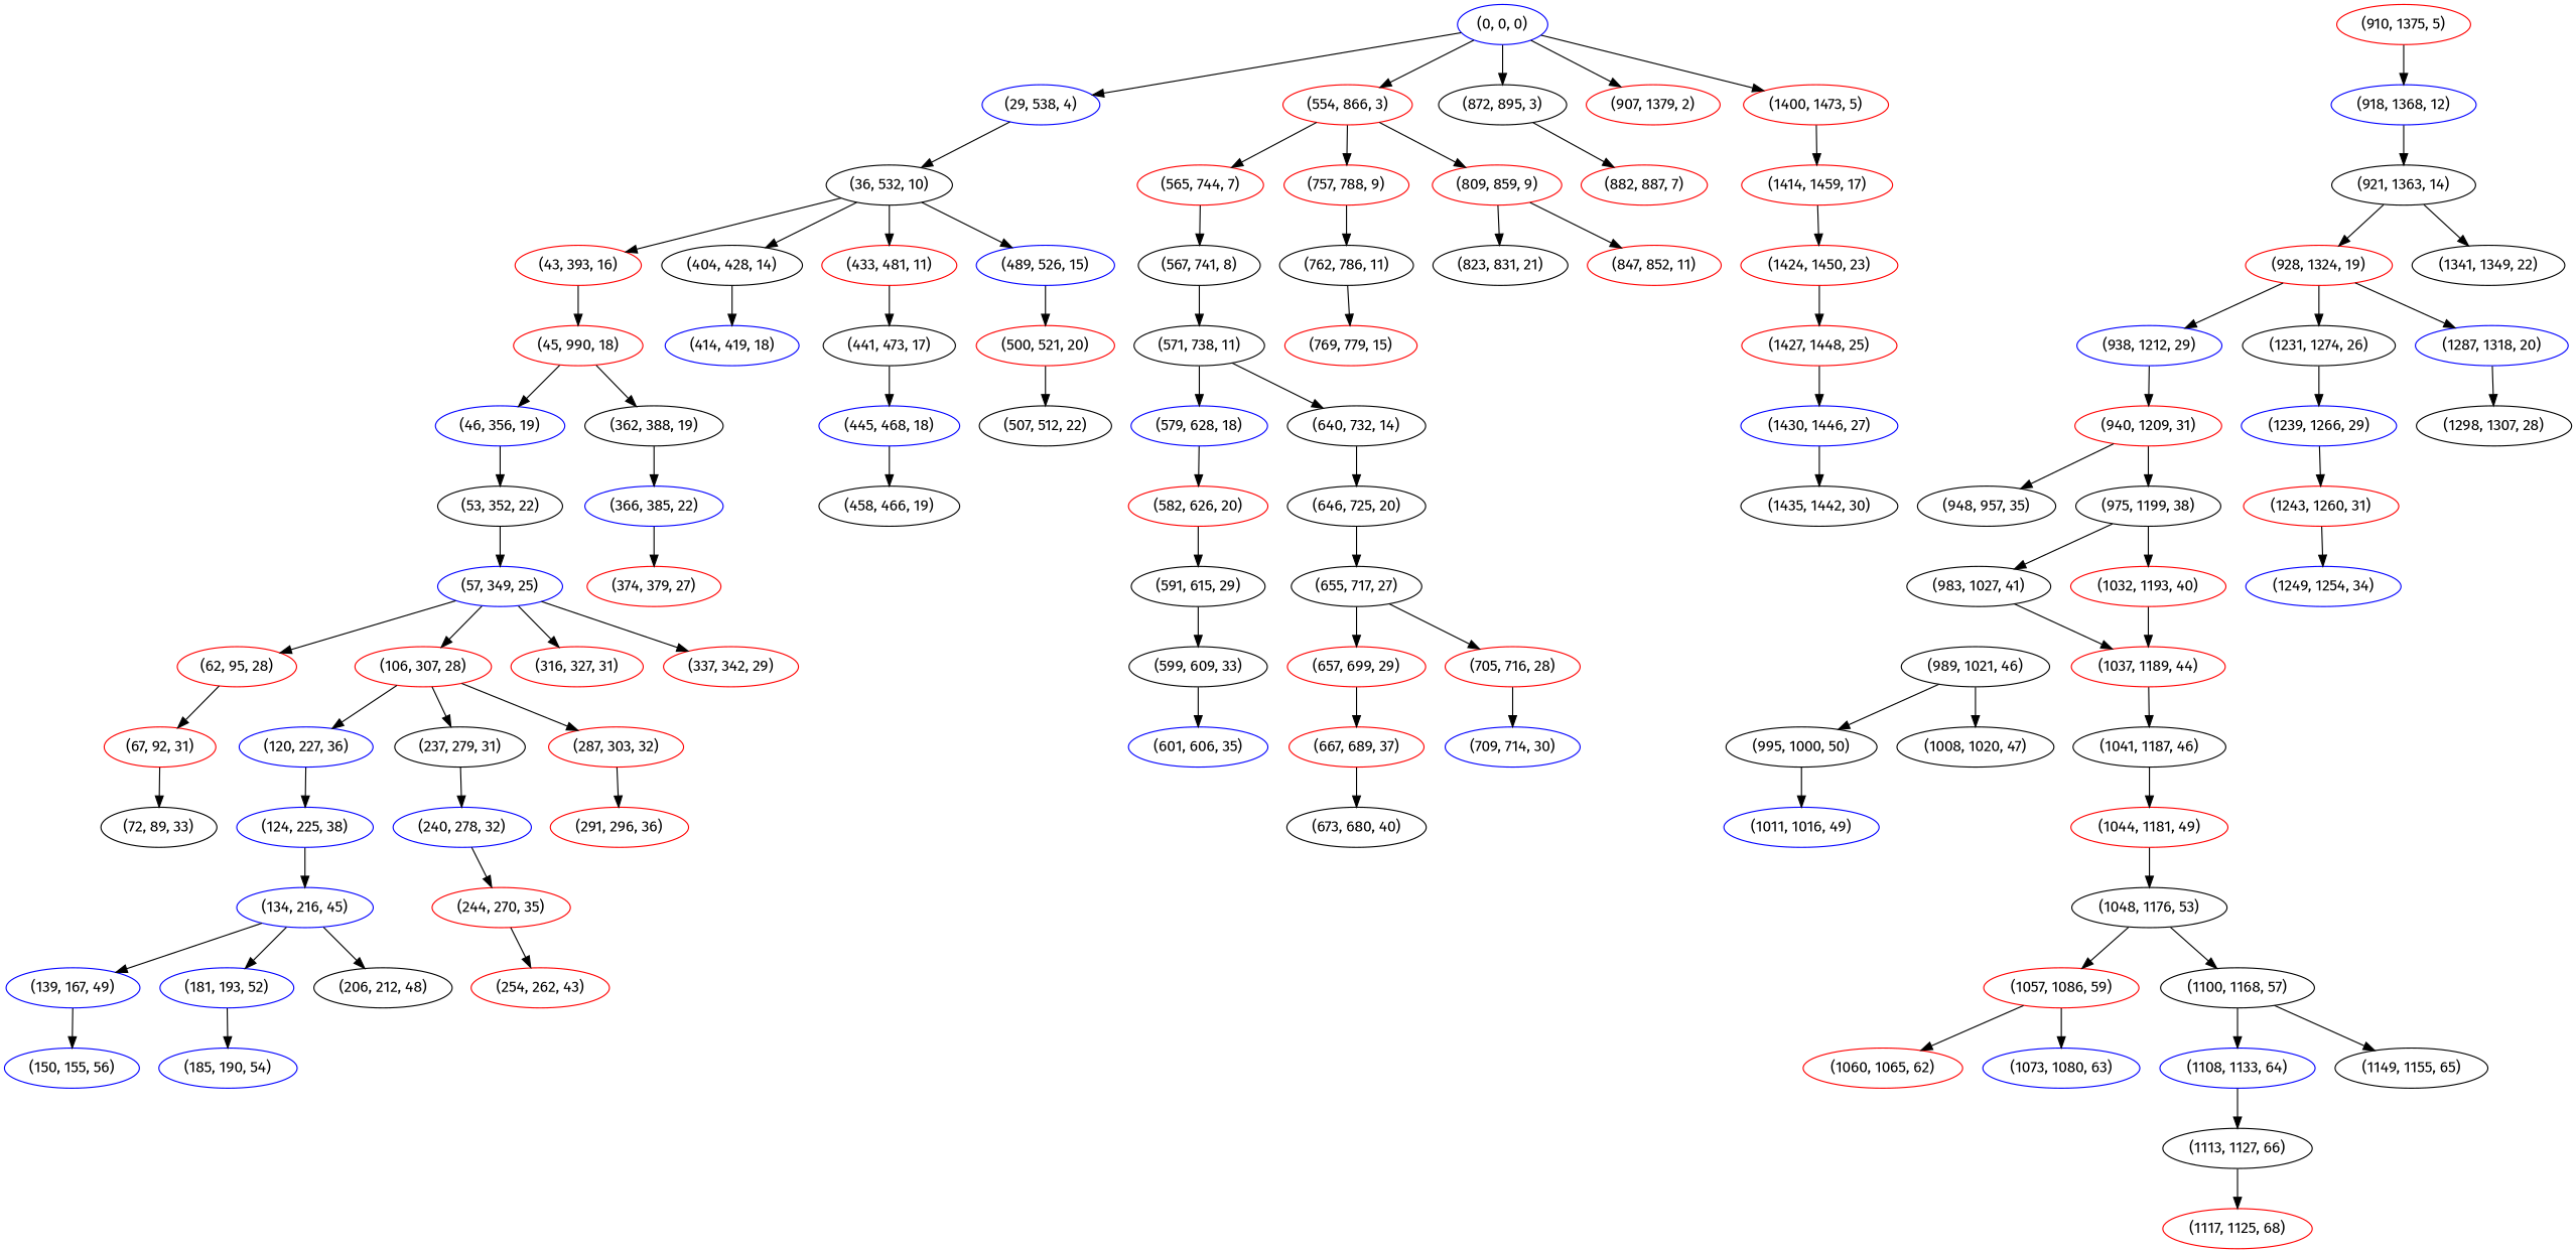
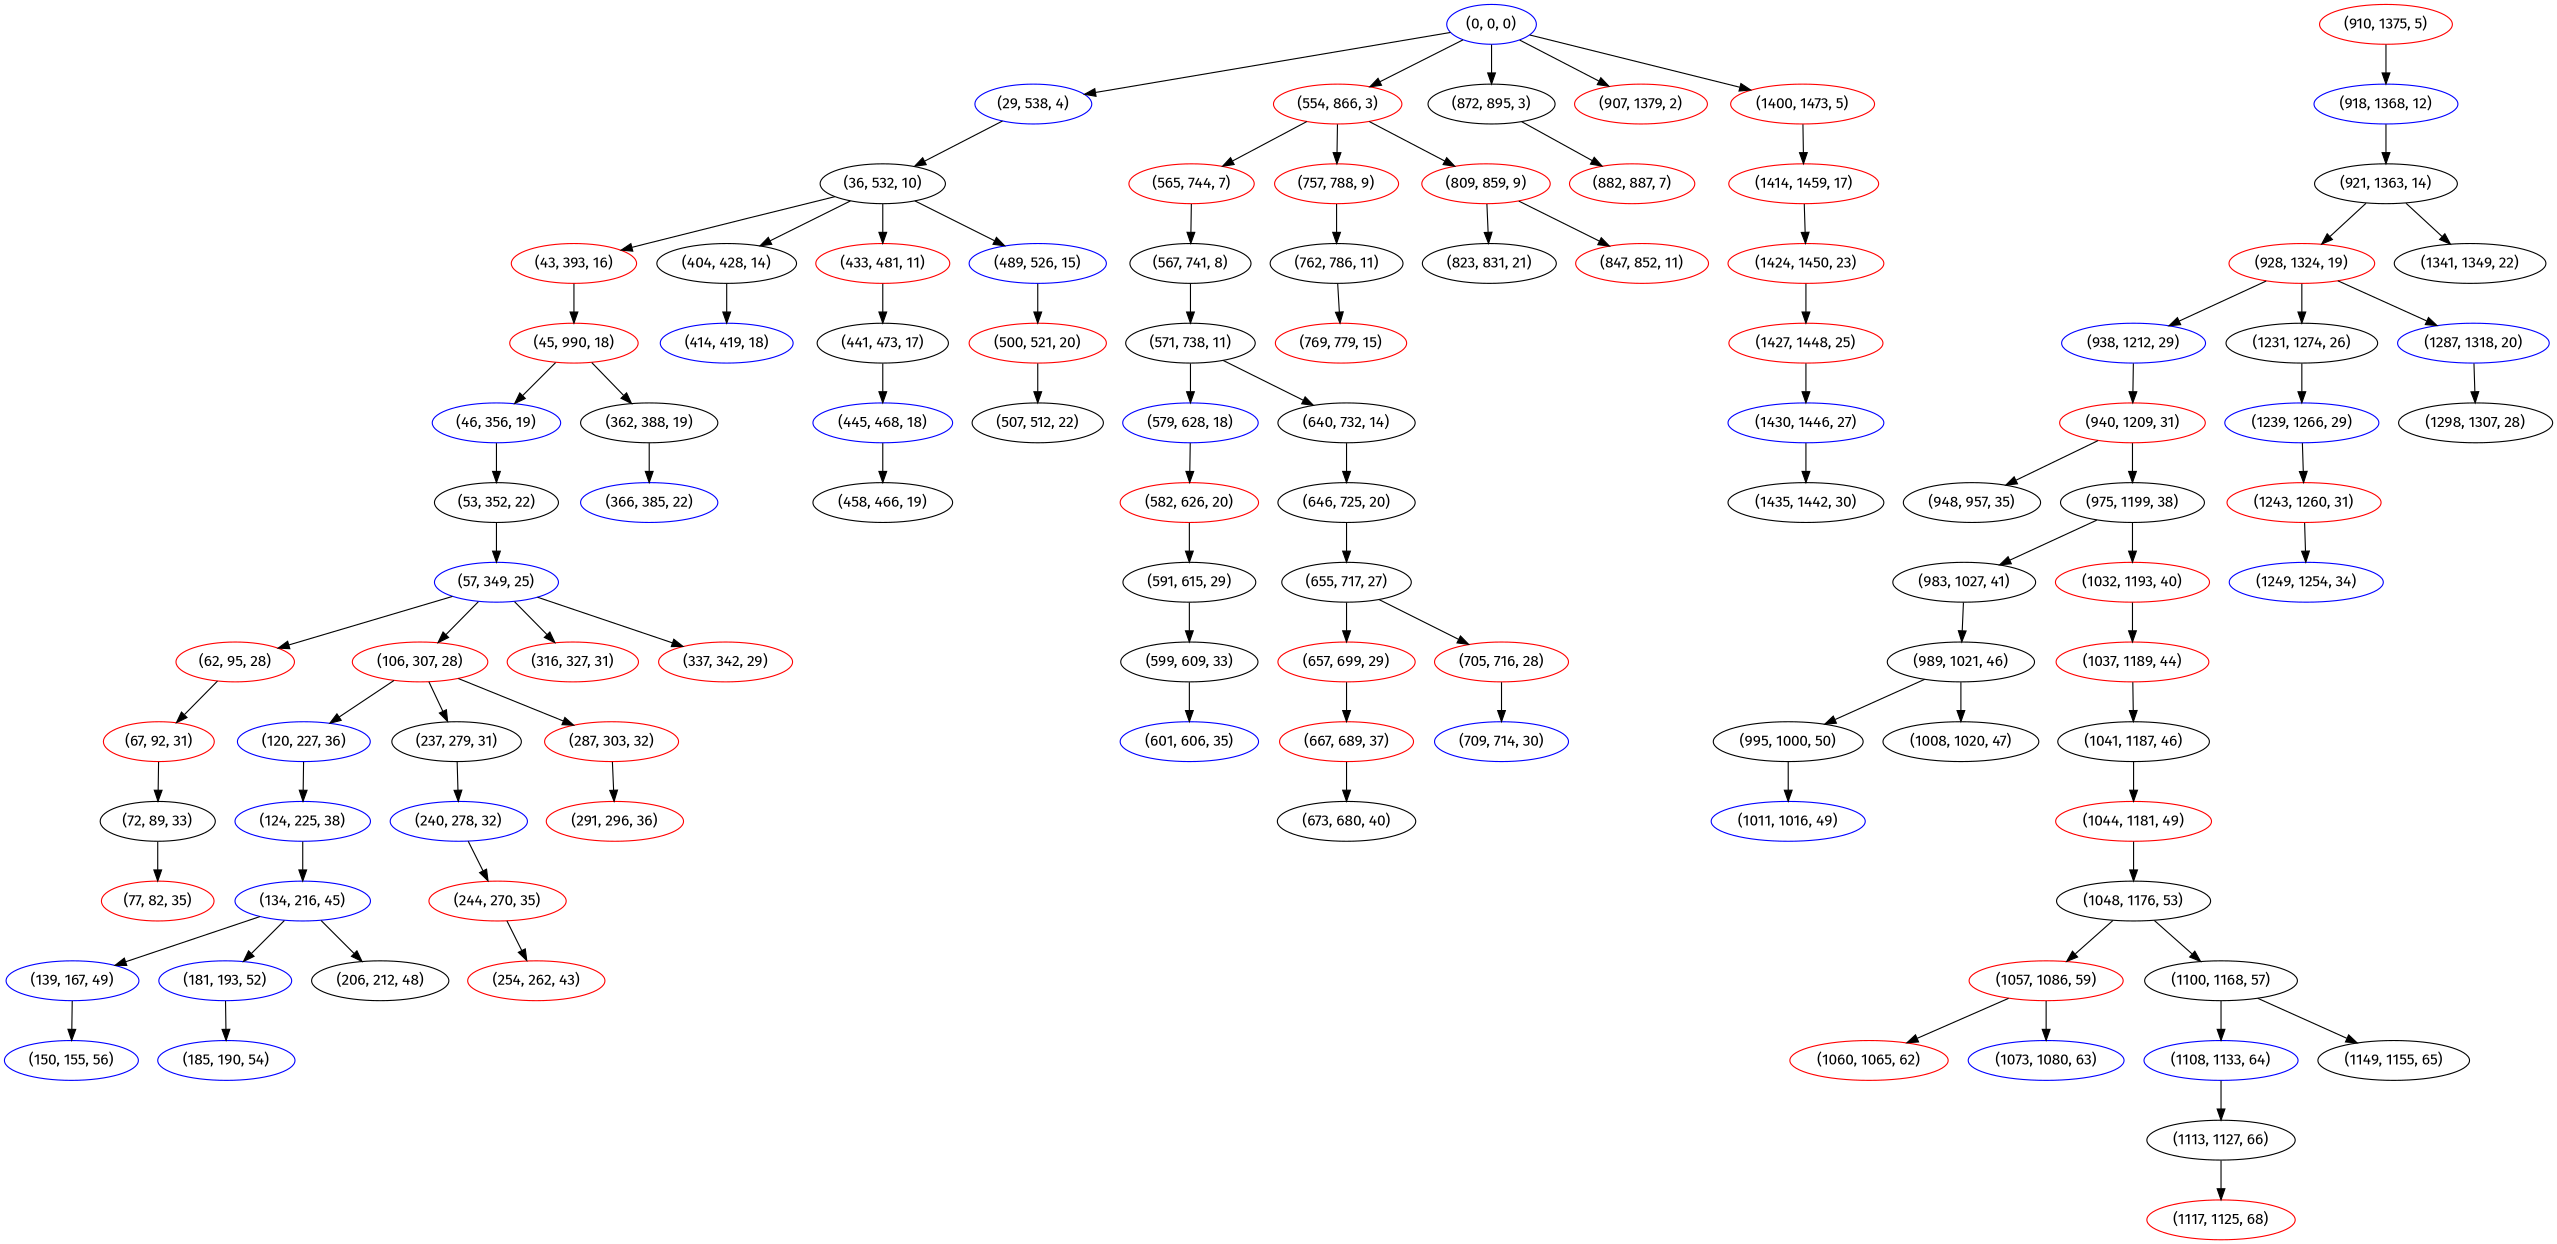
  digraph {
    fontname="Fira Sans"
    node [color=red fontname="Fira Sans"]
    edge [fontname="Fira Sans"]
    "(0, 0, 0)" [color=blue]
    "(29, 538, 4)" [color=blue]
    "(554, 866, 3)"
    "(872, 895, 3)" [color=black]
    "(907, 1379, 2)"
    "(1400, 1473, 5)"
    "(36, 532, 10)" [color=black]
    "(565, 744, 7)"
    "(757, 788, 9)"
    "(809, 859, 9)"
    "(882, 887, 7)"
    "(1414, 1459, 17)"
    "(43, 393, 16)"
    "(404, 428, 14)" [color=black]
    "(433, 481, 11)"
    "(489, 526, 15)" [color=blue]
    n17 [label="(45, 990, 18)"]
    "(414, 419, 18)" [color=blue]
    "(441, 473, 17)" [color=black]
    "(500, 521, 20)"
    "(46, 356, 19)" [color=blue]
    "(362, 388, 19)" [color=black]
    "(53, 352, 22)" [color=black]
    "(366, 385, 22)" [color=blue]
    "(57, 349, 25)" [color=blue]
    "(62, 95, 28)"
    "(106, 307, 28)"
    "(316, 327, 31)"
    "(337, 342, 29)"
    "(67, 92, 31)"
    "(120, 227, 36)" [color=blue]
    "(237, 279, 31)" [color=black]
    "(287, 303, 32)"
    "(72, 89, 33)" [color=black]
+   "(77, 82, 35)"
    "(124, 225, 38)" [color=blue]
    "(240, 278, 32)" [color=blue]
    "(291, 296, 36)"
    "(134, 216, 45)" [color=blue]
    "(139, 167, 49)" [color=blue]
    "(181, 193, 52)" [color=blue]
    "(206, 212, 48)" [color=black]
    "(150, 155, 56)" [color=blue]
    "(185, 190, 54)" [color=blue]
    "(244, 270, 35)"
    "(254, 262, 43)"
-   "(374, 379, 27)"
    "(445, 468, 18)" [color=blue]
    "(458, 466, 19)" [color=black]
    "(507, 512, 22)" [color=black]
    "(567, 741, 8)" [color=black]
    "(762, 786, 11)" [color=black]
    "(823, 831, 21)" [color=black]
    "(847, 852, 11)"
    "(571, 738, 11)" [color=black]
    "(579, 628, 18)" [color=blue]
    "(640, 732, 14)" [color=black]
    "(582, 626, 20)"
    "(646, 725, 20)" [color=black]
    "(591, 615, 29)" [color=black]
    "(599, 609, 33)" [color=black]
    "(601, 606, 35)" [color=blue]
    "(655, 717, 27)" [color=black]
    "(657, 699, 29)"
    "(705, 716, 28)"
    "(667, 689, 37)"
    "(709, 714, 30)" [color=blue]
    "(673, 680, 40)" [color=black]
    "(769, 779, 15)"
    "(918, 1368, 12)" [color=blue]
    "(910, 1375, 5)"
    "(921, 1363, 14)" [color=black]
    "(928, 1324, 19)"
    "(1341, 1349, 22)" [color=black]
    "(938, 1212, 29)" [color=blue]
    "(1231, 1274, 26)" [color=black]
    "(1287, 1318, 20)" [color=blue]
    "(940, 1209, 31)"
    "(1239, 1266, 29)" [color=blue]
    "(1298, 1307, 28)" [color=black]
    "(948, 957, 35)" [color=black]
    "(975, 1199, 38)" [color=black]
    "(983, 1027, 41)" [color=black]
    "(1032, 1193, 40)"
    "(989, 1021, 46)" [color=black]
    "(1037, 1189, 44)"
    "(995, 1000, 50)" [color=black]
    "(1008, 1020, 47)" [color=black]
    "(1011, 1016, 49)" [color=blue]
    "(1041, 1187, 46)" [color=black]
    "(1044, 1181, 49)"
    "(1048, 1176, 53)" [color=black]
    "(1057, 1086, 59)"
    "(1100, 1168, 57)" [color=black]
    "(1060, 1065, 62)"
    "(1073, 1080, 63)" [color=blue]
    "(1108, 1133, 64)" [color=blue]
    "(1149, 1155, 65)" [color=black]
    "(1113, 1127, 66)" [color=black]
    "(1117, 1125, 68)"
    "(1243, 1260, 31)"
    "(1249, 1254, 34)" [color=blue]
    "(1424, 1450, 23)"
    "(1427, 1448, 25)"
    "(1430, 1446, 27)" [color=blue]
    "(1435, 1442, 30)" [color=black]
    "(0, 0, 0)" -> "(29, 538, 4)"
    "(0, 0, 0)" -> "(554, 866, 3)"
    "(0, 0, 0)" -> "(872, 895, 3)"
    "(0, 0, 0)" -> "(907, 1379, 2)"
    "(0, 0, 0)" -> "(1400, 1473, 5)"
    "(29, 538, 4)" -> "(36, 532, 10)"
    "(554, 866, 3)" -> "(565, 744, 7)"
    "(554, 866, 3)" -> "(757, 788, 9)"
    "(554, 866, 3)" -> "(809, 859, 9)"
    "(872, 895, 3)" -> "(882, 887, 7)"
    "(1400, 1473, 5)" -> "(1414, 1459, 17)"
    "(36, 532, 10)" -> "(43, 393, 16)"
    "(36, 532, 10)" -> "(404, 428, 14)"
    "(36, 532, 10)" -> "(433, 481, 11)"
    "(36, 532, 10)" -> "(489, 526, 15)"
    "(565, 744, 7)" -> "(567, 741, 8)"
    "(757, 788, 9)" -> "(762, 786, 11)"
    "(809, 859, 9)" -> "(823, 831, 21)"
    "(809, 859, 9)" -> "(847, 852, 11)"
    "(1414, 1459, 17)" -> "(1424, 1450, 23)"
    "(43, 393, 16)" -> n17
    "(404, 428, 14)" -> "(414, 419, 18)"
    "(433, 481, 11)" -> "(441, 473, 17)"
    "(489, 526, 15)" -> "(500, 521, 20)"
    n17 -> "(46, 356, 19)"
    n17 -> "(362, 388, 19)"
    "(441, 473, 17)" -> "(445, 468, 18)"
    "(500, 521, 20)" -> "(507, 512, 22)"
    "(46, 356, 19)" -> "(53, 352, 22)"
    "(362, 388, 19)" -> "(366, 385, 22)"
    "(53, 352, 22)" -> "(57, 349, 25)"
-   "(366, 385, 22)" -> "(374, 379, 27)"
    "(57, 349, 25)" -> "(62, 95, 28)"
    "(57, 349, 25)" -> "(106, 307, 28)"
    "(57, 349, 25)" -> "(316, 327, 31)"
    "(57, 349, 25)" -> "(337, 342, 29)"
    "(62, 95, 28)" -> "(67, 92, 31)"
    "(106, 307, 28)" -> "(120, 227, 36)"
    "(106, 307, 28)" -> "(237, 279, 31)"
    "(106, 307, 28)" -> "(287, 303, 32)"
    "(67, 92, 31)" -> "(72, 89, 33)"
    "(120, 227, 36)" -> "(124, 225, 38)"
    "(237, 279, 31)" -> "(240, 278, 32)"
    "(287, 303, 32)" -> "(291, 296, 36)"
+   "(72, 89, 33)" -> "(77, 82, 35)"
    "(124, 225, 38)" -> "(134, 216, 45)"
    "(240, 278, 32)" -> "(244, 270, 35)"
    "(134, 216, 45)" -> "(139, 167, 49)"
    "(134, 216, 45)" -> "(181, 193, 52)"
    "(134, 216, 45)" -> "(206, 212, 48)"
    "(139, 167, 49)" -> "(150, 155, 56)"
    "(181, 193, 52)" -> "(185, 190, 54)"
    "(244, 270, 35)" -> "(254, 262, 43)"
    "(445, 468, 18)" -> "(458, 466, 19)"
    "(567, 741, 8)" -> "(571, 738, 11)"
    "(762, 786, 11)" -> "(769, 779, 15)"
    "(571, 738, 11)" -> "(579, 628, 18)"
    "(571, 738, 11)" -> "(640, 732, 14)"
    "(579, 628, 18)" -> "(582, 626, 20)"
    "(640, 732, 14)" -> "(646, 725, 20)"
    "(582, 626, 20)" -> "(591, 615, 29)"
    "(646, 725, 20)" -> "(655, 717, 27)"
    "(591, 615, 29)" -> "(599, 609, 33)"
    "(599, 609, 33)" -> "(601, 606, 35)"
    "(655, 717, 27)" -> "(657, 699, 29)"
    "(655, 717, 27)" -> "(705, 716, 28)"
    "(657, 699, 29)" -> "(667, 689, 37)"
    "(705, 716, 28)" -> "(709, 714, 30)"
    "(667, 689, 37)" -> "(673, 680, 40)"
    "(918, 1368, 12)" -> "(921, 1363, 14)"
    "(910, 1375, 5)" -> "(918, 1368, 12)"
    "(921, 1363, 14)" -> "(928, 1324, 19)"
    "(921, 1363, 14)" -> "(1341, 1349, 22)"
    "(928, 1324, 19)" -> "(938, 1212, 29)"
    "(928, 1324, 19)" -> "(1231, 1274, 26)"
    "(928, 1324, 19)" -> "(1287, 1318, 20)"
    "(938, 1212, 29)" -> "(940, 1209, 31)"
    "(1231, 1274, 26)" -> "(1239, 1266, 29)"
    "(1287, 1318, 20)" -> "(1298, 1307, 28)"
    "(940, 1209, 31)" -> "(948, 957, 35)"
    "(940, 1209, 31)" -> "(975, 1199, 38)"
    "(1239, 1266, 29)" -> "(1243, 1260, 31)"
    "(975, 1199, 38)" -> "(983, 1027, 41)"
    "(975, 1199, 38)" -> "(1032, 1193, 40)"
-   "(983, 1027, 41)" -> "(1037, 1189, 44)"
+   "(983, 1027, 41)" -> "(989, 1021, 46)"
    "(1032, 1193, 40)" -> "(1037, 1189, 44)"
    "(989, 1021, 46)" -> "(995, 1000, 50)"
    "(989, 1021, 46)" -> "(1008, 1020, 47)"
    "(1037, 1189, 44)" -> "(1041, 1187, 46)"
    "(995, 1000, 50)" -> "(1011, 1016, 49)"
    "(1041, 1187, 46)" -> "(1044, 1181, 49)"
    "(1044, 1181, 49)" -> "(1048, 1176, 53)"
    "(1048, 1176, 53)" -> "(1057, 1086, 59)"
    "(1048, 1176, 53)" -> "(1100, 1168, 57)"
    "(1057, 1086, 59)" -> "(1060, 1065, 62)"
    "(1057, 1086, 59)" -> "(1073, 1080, 63)"
    "(1100, 1168, 57)" -> "(1108, 1133, 64)"
    "(1100, 1168, 57)" -> "(1149, 1155, 65)"
    "(1108, 1133, 64)" -> "(1113, 1127, 66)"
    "(1113, 1127, 66)" -> "(1117, 1125, 68)"
    "(1243, 1260, 31)" -> "(1249, 1254, 34)"
    "(1424, 1450, 23)" -> "(1427, 1448, 25)"
    "(1427, 1448, 25)" -> "(1430, 1446, 27)"
    "(1430, 1446, 27)" -> "(1435, 1442, 30)"
  }
